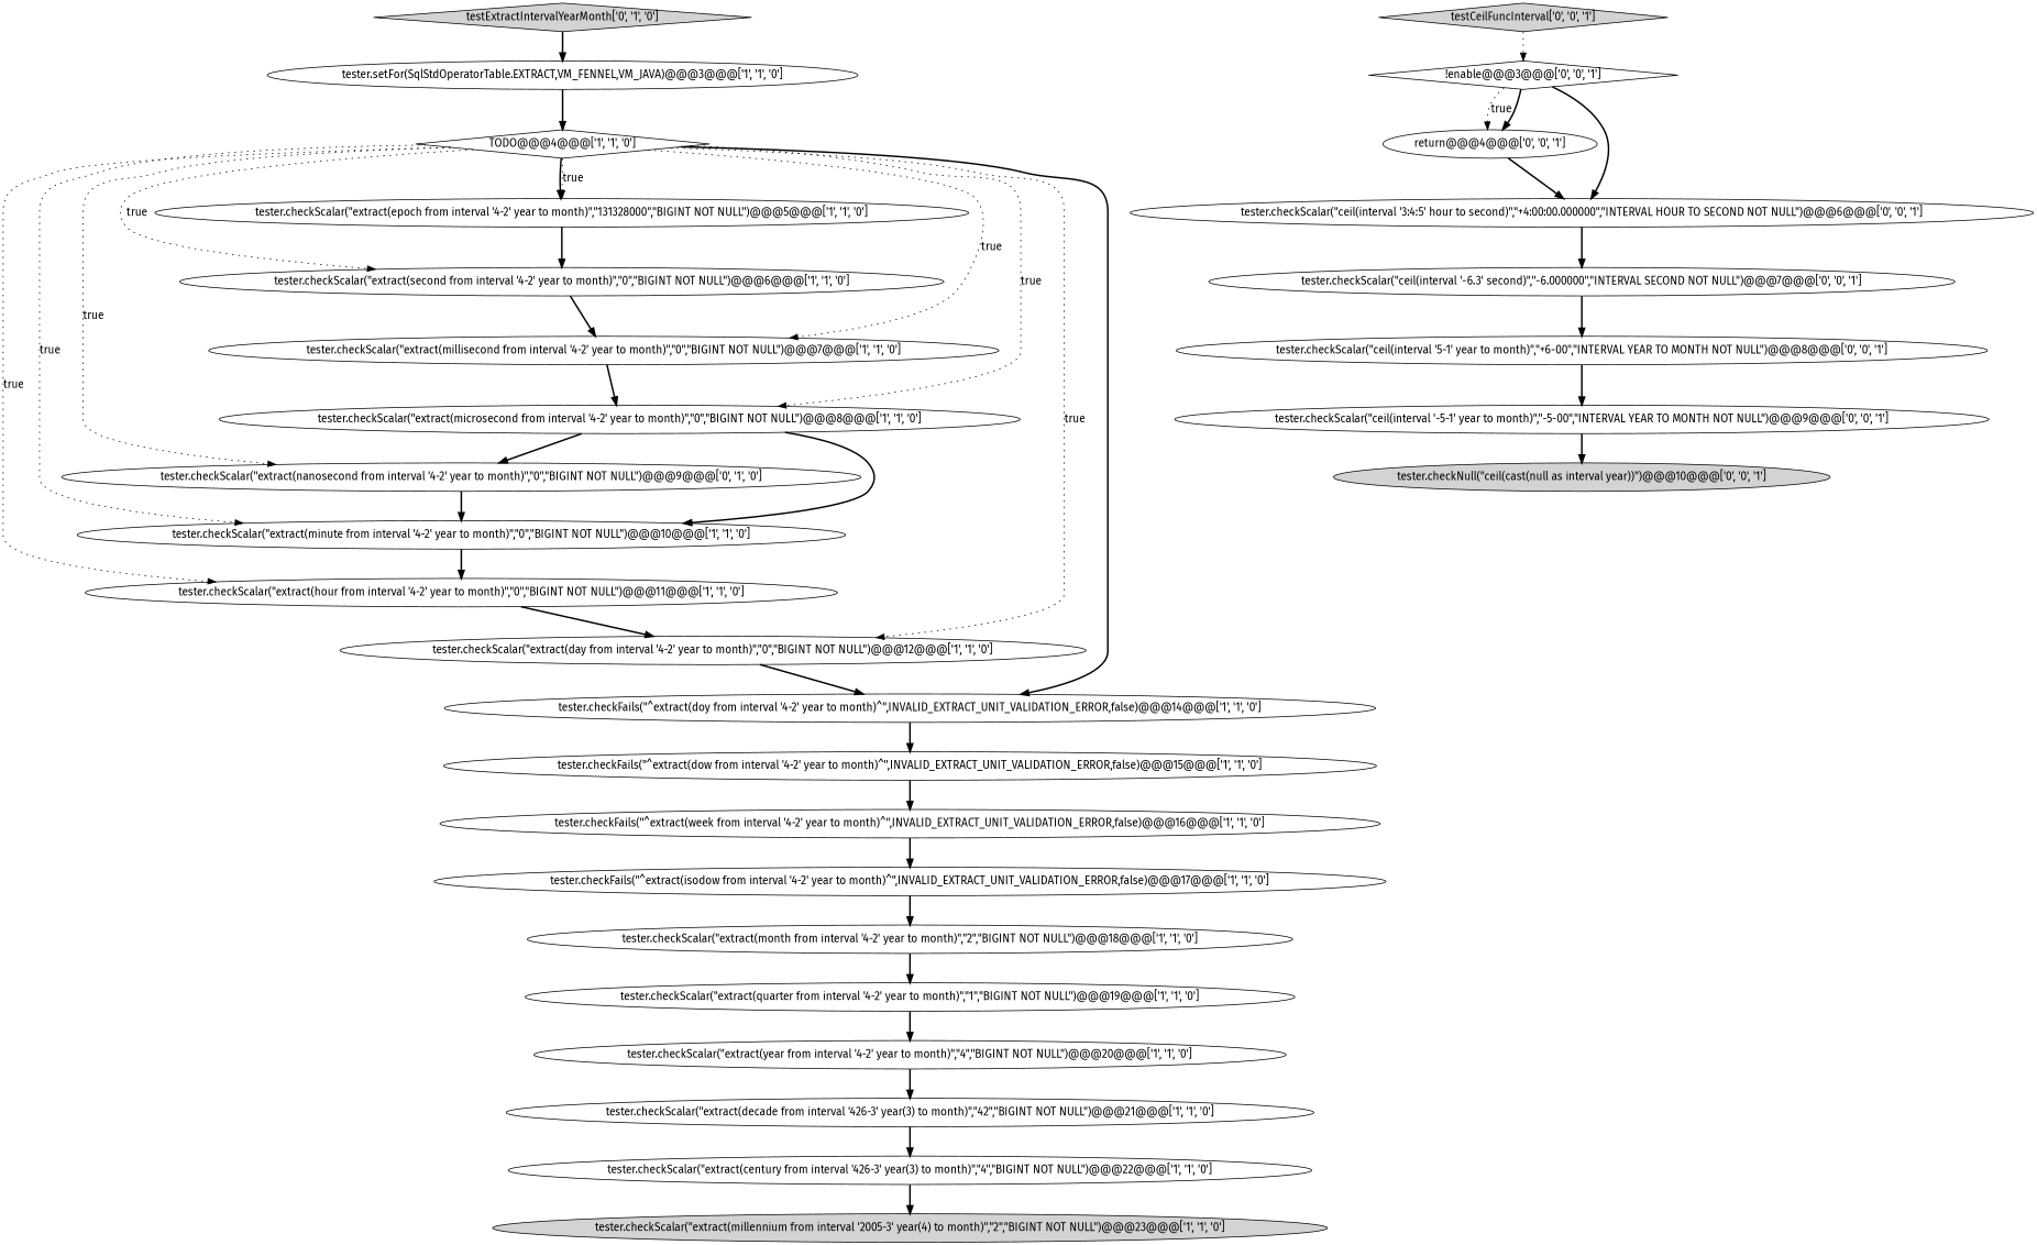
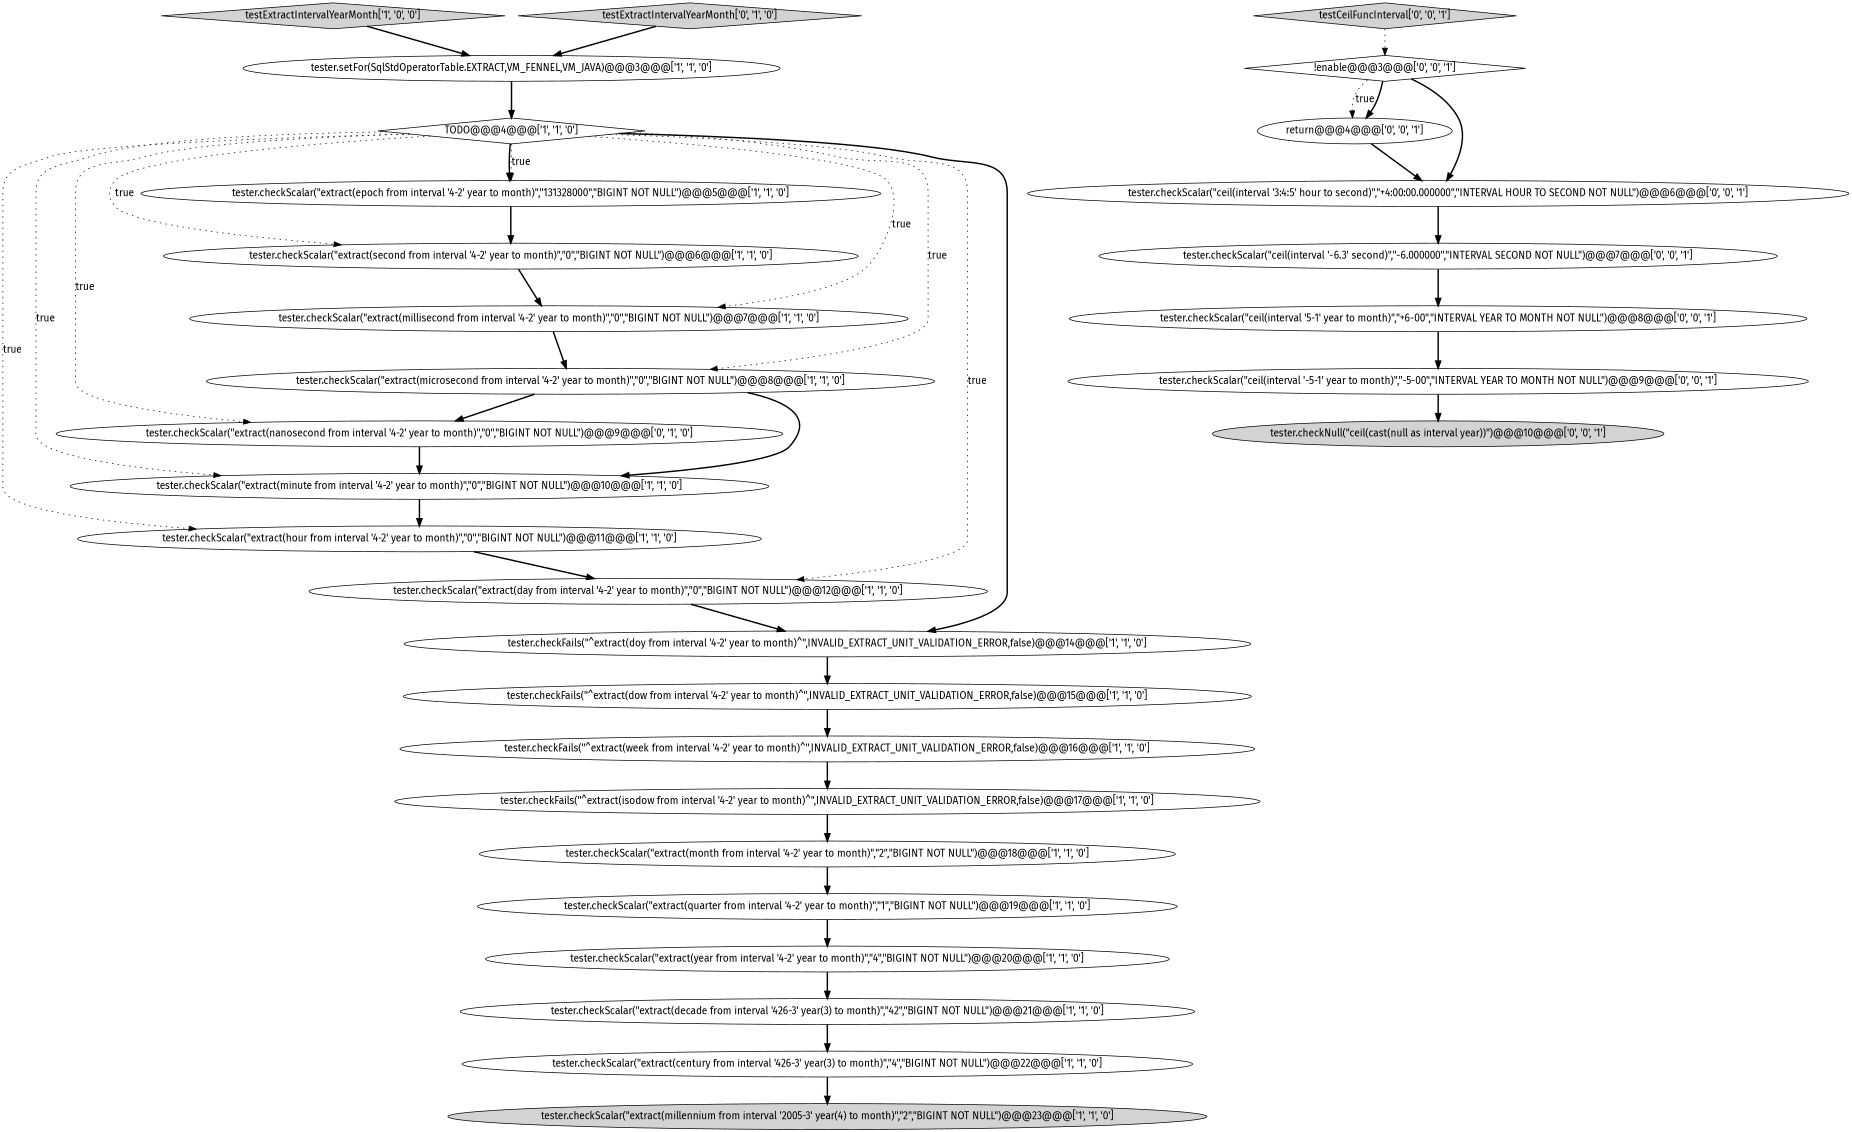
  digraph {
    fontname="Fira Sans"
    node [fillcolor=white fontname="Fira Sans" shape=ellipse style=filled]
    edge [fontname="Fira Sans" style=bold]
    n1 [label="tester.checkScalar(\"extract(epoch from interval '4-2' year to month)\",\"131328000\",\"BIGINT NOT NULL\")@@@5@@@['1', '1', '0']"]
    n2 [label="tester.checkScalar(\"extract(second from interval '4-2' year to month)\",\"0\",\"BIGINT NOT NULL\")@@@6@@@['1', '1', '0']"]
    n3 [label="tester.checkScalar(\"extract(millisecond from interval '4-2' year to month)\",\"0\",\"BIGINT NOT NULL\")@@@7@@@['1', '1', '0']"]
    n4 [label="TODO@@@4@@@['1', '1', '0']" shape=diamond]
    n5 [label="tester.checkScalar(\"extract(hour from interval '4-2' year to month)\",\"0\",\"BIGINT NOT NULL\")@@@11@@@['1', '1', '0']"]
    n6 [label="tester.checkFails(\"^extract(doy from interval '4-2' year to month)^\",INVALID_EXTRACT_UNIT_VALIDATION_ERROR,false)@@@14@@@['1', '1', '0']"]
    n7 [label="tester.checkScalar(\"extract(microsecond from interval '4-2' year to month)\",\"0\",\"BIGINT NOT NULL\")@@@8@@@['1', '1', '0']"]
    n8 [label="tester.checkScalar(\"extract(nanosecond from interval '4-2' year to month)\",\"0\",\"BIGINT NOT NULL\")@@@9@@@['0', '1', '0']"]
    n9 [label="tester.checkScalar(\"extract(minute from interval '4-2' year to month)\",\"0\",\"BIGINT NOT NULL\")@@@10@@@['1', '1', '0']"]
    n10 [label="tester.checkScalar(\"extract(day from interval '4-2' year to month)\",\"0\",\"BIGINT NOT NULL\")@@@12@@@['1', '1', '0']"]
    n11 [label="tester.checkFails(\"^extract(dow from interval '4-2' year to month)^\",INVALID_EXTRACT_UNIT_VALIDATION_ERROR,false)@@@15@@@['1', '1', '0']"]
    n12 [label="!enable@@@3@@@['0', '0', '1']" shape=diamond]
    n13 [label="return@@@4@@@['0', '0', '1']"]
    n14 [label="tester.checkScalar(\"ceil(interval '3:4:5' hour to second)\",\"+4:00:00.000000\",\"INTERVAL HOUR TO SECOND NOT NULL\")@@@6@@@['0', '0', '1']"]
    n15 [label="tester.checkScalar(\"ceil(interval '-6.3' second)\",\"-6.000000\",\"INTERVAL SECOND NOT NULL\")@@@7@@@['0', '0', '1']"]
    n16 [label="tester.checkScalar(\"ceil(interval '5-1' year to month)\",\"+6-00\",\"INTERVAL YEAR TO MONTH NOT NULL\")@@@8@@@['0', '0', '1']"]
    n17 [label="tester.checkScalar(\"ceil(interval '-5-1' year to month)\",\"-5-00\",\"INTERVAL YEAR TO MONTH NOT NULL\")@@@9@@@['0', '0', '1']"]
    n18 [fillcolor=lightgray label="tester.checkNull(\"ceil(cast(null as interval year))\")@@@10@@@['0', '0', '1']"]
    n19 [label="tester.checkScalar(\"extract(quarter from interval '4-2' year to month)\",\"1\",\"BIGINT NOT NULL\")@@@19@@@['1', '1', '0']"]
    n20 [label="tester.checkScalar(\"extract(year from interval '4-2' year to month)\",\"4\",\"BIGINT NOT NULL\")@@@20@@@['1', '1', '0']"]
    n21 [label="tester.checkScalar(\"extract(decade from interval '426-3' year(3) to month)\",\"42\",\"BIGINT NOT NULL\")@@@21@@@['1', '1', '0']"]
+   n22 [fillcolor=lightgray label="testExtractIntervalYearMonth['1', '0', '0']" shape=diamond]
    n23 [label="tester.setFor(SqlStdOperatorTable.EXTRACT,VM_FENNEL,VM_JAVA)@@@3@@@['1', '1', '0']"]
    n24 [label="tester.checkFails(\"^extract(week from interval '4-2' year to month)^\",INVALID_EXTRACT_UNIT_VALIDATION_ERROR,false)@@@16@@@['1', '1', '0']"]
    n25 [label="tester.checkFails(\"^extract(isodow from interval '4-2' year to month)^\",INVALID_EXTRACT_UNIT_VALIDATION_ERROR,false)@@@17@@@['1', '1', '0']"]
    n26 [label="tester.checkScalar(\"extract(month from interval '4-2' year to month)\",\"2\",\"BIGINT NOT NULL\")@@@18@@@['1', '1', '0']"]
    n27 [fillcolor=lightgray label="testExtractIntervalYearMonth['0', '1', '0']" shape=diamond]
    n28 [fillcolor=lightgray label="tester.checkScalar(\"extract(millennium from interval '2005-3' year(4) to month)\",\"2\",\"BIGINT NOT NULL\")@@@23@@@['1', '1', '0']"]
    n29 [label="tester.checkScalar(\"extract(century from interval '426-3' year(3) to month)\",\"4\",\"BIGINT NOT NULL\")@@@22@@@['1', '1', '0']"]
    n30 [fillcolor=lightgray label="testCeilFuncInterval['0', '0', '1']" shape=diamond]
    n1 -> n2
    n2 -> n3
    n3 -> n7
    n4 -> n1
    n4 -> n1 [label=true style=dotted]
    n4 -> n2 [label=true style=dotted]
    n4 -> n3 [label=true style=dotted]
    n4 -> n5 [label=true style=dotted]
    n4 -> n6
    n4 -> n7 [label=true style=dotted]
    n4 -> n8 [label=true style=dotted]
    n4 -> n9 [label=true style=dotted]
    n4 -> n10 [label=true style=dotted]
    n5 -> n10
    n6 -> n11
    n7 -> n8
    n7 -> n9
    n8 -> n9
    n9 -> n5
    n10 -> n6
    n11 -> n24
    n12 -> n13 [label=true style=dotted]
    n12 -> n13
    n12 -> n14
    n13 -> n14
    n14 -> n15
    n15 -> n16
    n16 -> n17
    n17 -> n18
    n19 -> n20
    n20 -> n21
    n21 -> n29
+   n22 -> n23
    n23 -> n4
    n24 -> n25
    n25 -> n26
    n26 -> n19
    n27 -> n23
    n29 -> n28
    n30 -> n12 [style=dotted]
  }
